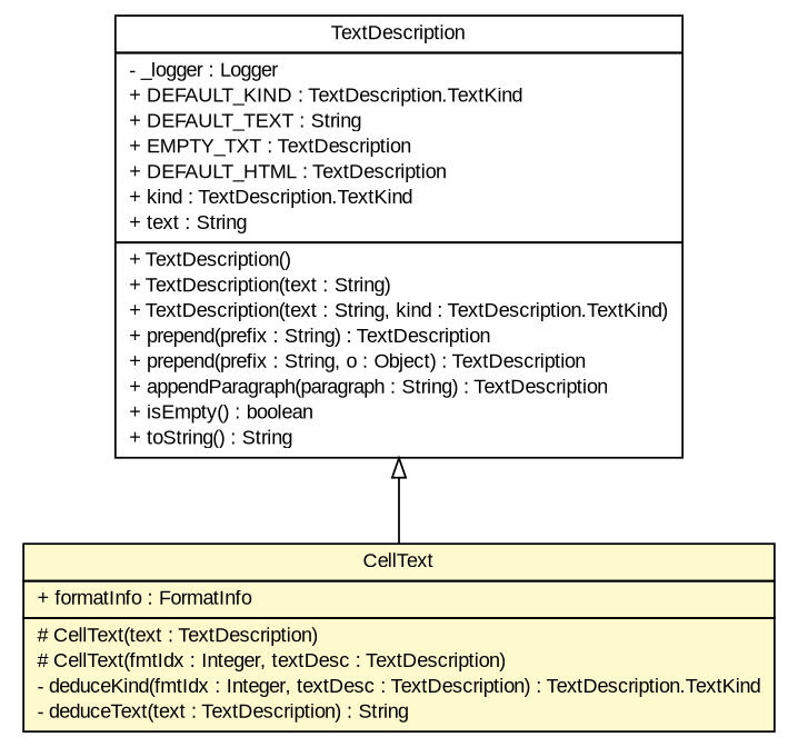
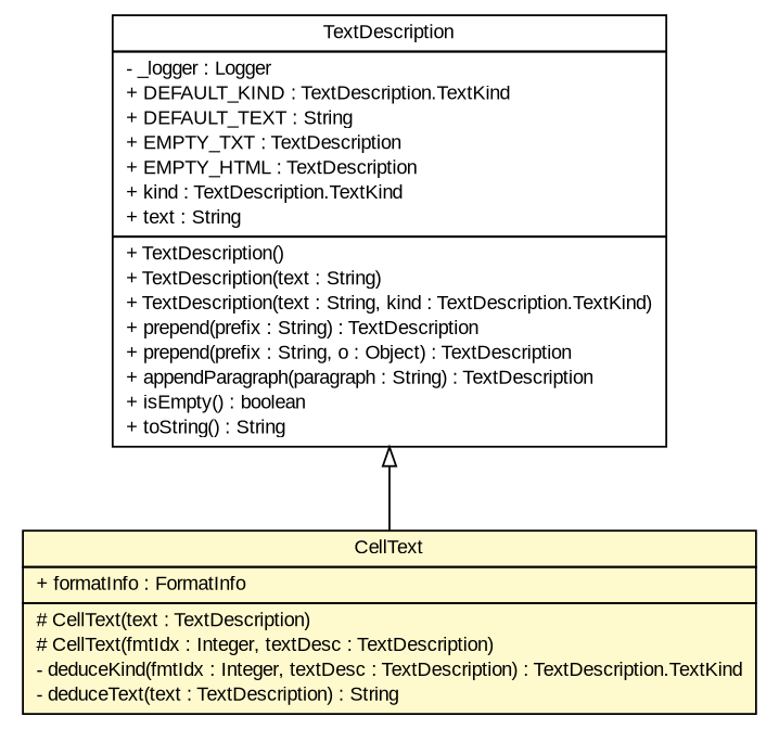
  digraph {
    nodesep=0.25
    ranksep=0.5
    node [fontcolor=black fontname=arial fontsize=10.0 shape=plaintext]
    n1 [label=<<table title="org.tanjakostic.jcleancim.docgen.collector.impl.AbstractPropertiesDoc.CellText" border="0" cellborder="1" cellspacing="0" cellpadding="2" port="p" bgcolor="lemonChiffon" href="./AbstractPropertiesDoc.CellText.html"> 		<tr><td><table border="0" cellspacing="0" cellpadding="1"> <tr><td align="center" balign="center"> CellText </td></tr> 		</table></td></tr> 		<tr><td><table border="0" cellspacing="0" cellpadding="1"> <tr><td align="left" balign="left"> + formatInfo : FormatInfo </td></tr> 		</table></td></tr> 		<tr><td><table border="0" cellspacing="0" cellpadding="1"> <tr><td align="left" balign="left"> # CellText(text : TextDescription) </td></tr> <tr><td align="left" balign="left"> # CellText(fmtIdx : Integer, textDesc : TextDescription) </td></tr> <tr><td align="left" balign="left"> - deduceKind(fmtIdx : Integer, textDesc : TextDescription) : TextDescription.TextKind </td></tr> <tr><td align="left" balign="left"> - deduceText(text : TextDescription) : String </td></tr> 		</table></td></tr> 		</table>>]
-   n2 [label=<<table title="org.tanjakostic.jcleancim.model.TextDescription" border="0" cellborder="1" cellspacing="0" cellpadding="2" port="p" href="../../../model/TextDescription.html"> 		<tr><td><table border="0" cellspacing="0" cellpadding="1"> <tr><td align="center" balign="center"> TextDescription </td></tr> 		</table></td></tr> 		<tr><td><table border="0" cellspacing="0" cellpadding="1"> <tr><td align="left" balign="left"> - _logger : Logger </td></tr> <tr><td align="left" balign="left"> + DEFAULT_KIND : TextDescription.TextKind </td></tr> <tr><td align="left" balign="left"> + DEFAULT_TEXT : String </td></tr> <tr><td align="left" balign="left"> + EMPTY_TXT : TextDescription </td></tr> <tr><td align="left" balign="left"> + DEFAULT_HTML : TextDescription </td></tr> <tr><td align="left" balign="left"> + kind : TextDescription.TextKind </td></tr> <tr><td align="left" balign="left"> + text : String </td></tr> 		</table></td></tr> 		<tr><td><table border="0" cellspacing="0" cellpadding="1"> <tr><td align="left" balign="left"> + TextDescription() </td></tr> <tr><td align="left" balign="left"> + TextDescription(text : String) </td></tr> <tr><td align="left" balign="left"> + TextDescription(text : String, kind : TextDescription.TextKind) </td></tr> <tr><td align="left" balign="left"> + prepend(prefix : String) : TextDescription </td></tr> <tr><td align="left" balign="left"> + prepend(prefix : String, o : Object) : TextDescription </td></tr> <tr><td align="left" balign="left"> + appendParagraph(paragraph : String) : TextDescription </td></tr> <tr><td align="left" balign="left"> + isEmpty() : boolean </td></tr> <tr><td align="left" balign="left"> + toString() : String </td></tr> 		</table></td></tr> 		</table>>]
+   n2 [label=<<table title="org.tanjakostic.jcleancim.model.TextDescription" border="0" cellborder="1" cellspacing="0" cellpadding="2" port="p" href="../../../model/TextDescription.html"> 		<tr><td><table border="0" cellspacing="0" cellpadding="1"> <tr><td align="center" balign="center"> TextDescription </td></tr> 		</table></td></tr> 		<tr><td><table border="0" cellspacing="0" cellpadding="1"> <tr><td align="left" balign="left"> - _logger : Logger </td></tr> <tr><td align="left" balign="left"> + DEFAULT_KIND : TextDescription.TextKind </td></tr> <tr><td align="left" balign="left"> + DEFAULT_TEXT : String </td></tr> <tr><td align="left" balign="left"> + EMPTY_TXT : TextDescription </td></tr> <tr><td align="left" balign="left"> + EMPTY_HTML : TextDescription </td></tr> <tr><td align="left" balign="left"> + kind : TextDescription.TextKind </td></tr> <tr><td align="left" balign="left"> + text : String </td></tr> 		</table></td></tr> 		<tr><td><table border="0" cellspacing="0" cellpadding="1"> <tr><td align="left" balign="left"> + TextDescription() </td></tr> <tr><td align="left" balign="left"> + TextDescription(text : String) </td></tr> <tr><td align="left" balign="left"> + TextDescription(text : String, kind : TextDescription.TextKind) </td></tr> <tr><td align="left" balign="left"> + prepend(prefix : String) : TextDescription </td></tr> <tr><td align="left" balign="left"> + prepend(prefix : String, o : Object) : TextDescription </td></tr> <tr><td align="left" balign="left"> + appendParagraph(paragraph : String) : TextDescription </td></tr> <tr><td align="left" balign="left"> + isEmpty() : boolean </td></tr> <tr><td align="left" balign="left"> + toString() : String </td></tr> 		</table></td></tr> 		</table>>]
    n2 -> n1 [arrowtail=empty dir=back fontname=arial fontsize=10 headport=p labelfontname=arial labelfontsize=10 tailport=p]
  }
